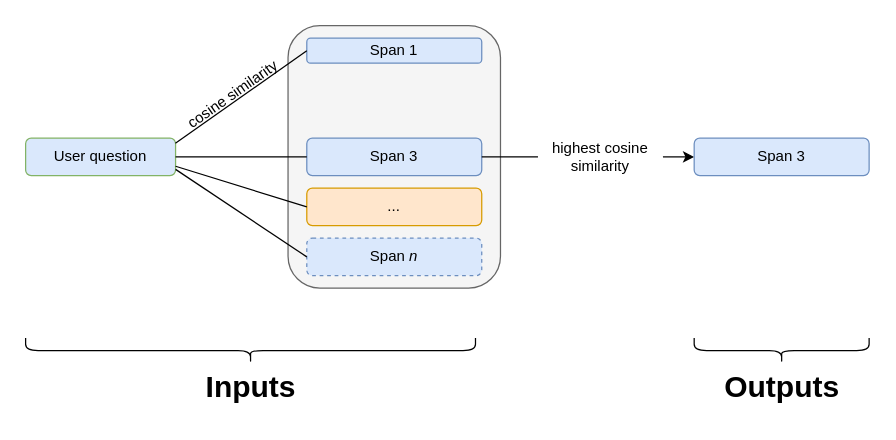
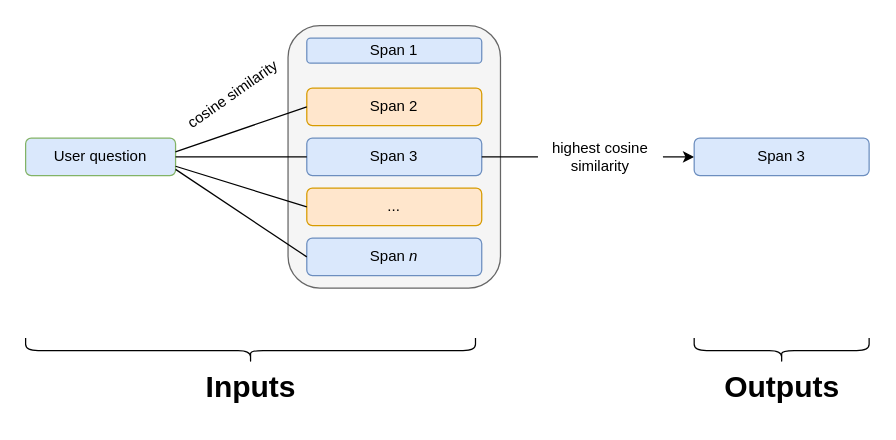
  <mxCell id="0" />
  <mxCell id="1" parent="0" />
  <mxCell id="2" value="" style="rounded=1;whiteSpace=wrap;html=1;shadow=0;glass=0;sketch=0;strokeColor=#666666;fillColor=#f5f5f5;fontColor=#333333;" vertex="1" parent="1"><mxGeometry x="230" y="20" width="170" height="210" as="geometry" /></mxCell>
  <mxCell id="3" value="User question" style="rounded=1;whiteSpace=wrap;html=1;shadow=0;glass=0;sketch=0;strokeColor=#82b366;fillColor=#dae8fc;" vertex="1" parent="1"><mxGeometry x="20" y="110" width="120" height="30" as="geometry" /></mxCell>
  <mxCell id="4" value="Span 1" style="rounded=1;whiteSpace=wrap;html=1;shadow=0;glass=0;sketch=0;strokeColor=#6c8ebf;fillColor=#dae8fc;" vertex="1" parent="1"><mxGeometry x="245" y="30" width="140" height="20" as="geometry" /></mxCell>
+ <mxCell id="5" value="Span 2" style="rounded=1;whiteSpace=wrap;html=1;shadow=0;glass=0;sketch=0;strokeColor=#d79b00;fillColor=#ffe6cc;" vertex="1" parent="1"><mxGeometry x="245" y="70" width="140" height="30" as="geometry" /></mxCell>
  <mxCell id="6" value="Span 3" style="rounded=1;whiteSpace=wrap;html=1;shadow=0;glass=0;sketch=0;strokeColor=#6c8ebf;fillColor=#dae8fc;" vertex="1" parent="1"><mxGeometry x="245" y="110" width="140" height="30" as="geometry" /></mxCell>
  <mxCell id="7" value="..." style="rounded=1;whiteSpace=wrap;html=1;shadow=0;glass=0;sketch=0;strokeColor=#d79b00;fillColor=#ffe6cc;" vertex="1" parent="1"><mxGeometry x="245" y="150" width="140" height="30" as="geometry" /></mxCell>
- <mxCell id="8" value="Span &lt;i&gt;n&lt;/i&gt;" style="rounded=1;whiteSpace=wrap;html=1;shadow=0;glass=0;sketch=0;strokeColor=#6c8ebf;fillColor=#dae8fc;dashed=1;" vertex="1" parent="1"><mxGeometry x="245" y="190" width="140" height="30" as="geometry" /></mxCell>
- <mxCell id="9" value="" style="endArrow=none;html=1;rounded=0;entryX=0;entryY=0.5;entryDx=0;entryDy=0;exitX=0.999;exitY=0.138;exitDx=0;exitDy=0;exitPerimeter=0;" edge="1" parent="1" source="3" target="4"><mxGeometry width="50" height="50" relative="1" as="geometry"><mxPoint x="140" y="100" as="sourcePoint" /><mxPoint x="190" y="-20" as="targetPoint" /></mxGeometry></mxCell>
+ <mxCell id="8" value="Span &lt;i&gt;n&lt;/i&gt;" style="rounded=1;whiteSpace=wrap;html=1;shadow=0;glass=0;sketch=0;strokeColor=#6c8ebf;fillColor=#dae8fc;" vertex="1" parent="1"><mxGeometry x="245" y="190" width="140" height="30" as="geometry" /></mxCell>
+ <mxCell id="10" value="" style="endArrow=none;html=1;rounded=0;entryX=0;entryY=0.5;entryDx=0;entryDy=0;exitX=0.999;exitY=0.365;exitDx=0;exitDy=0;exitPerimeter=0;" edge="1" parent="1" source="3" target="5"><mxGeometry width="50" height="50" relative="1" as="geometry"><mxPoint x="130" y="200" as="sourcePoint" /><mxPoint x="255" y="55" as="targetPoint" /></mxGeometry></mxCell>
  <mxCell id="11" value="" style="endArrow=none;html=1;rounded=0;entryX=0;entryY=0.5;entryDx=0;entryDy=0;exitX=1;exitY=0.5;exitDx=0;exitDy=0;" edge="1" parent="1" source="3" target="6"><mxGeometry width="50" height="50" relative="1" as="geometry"><mxPoint x="170" y="150" as="sourcePoint" /><mxPoint x="275" y="75" as="targetPoint" /></mxGeometry></mxCell>
  <mxCell id="12" value="" style="endArrow=none;html=1;rounded=0;entryX=0;entryY=0.5;entryDx=0;entryDy=0;exitX=1;exitY=0.75;exitDx=0;exitDy=0;" edge="1" parent="1" source="3" target="7"><mxGeometry width="50" height="50" relative="1" as="geometry"><mxPoint x="180" y="160" as="sourcePoint" /><mxPoint x="285" y="85" as="targetPoint" /></mxGeometry></mxCell>
  <mxCell id="13" value="" style="endArrow=none;html=1;rounded=0;entryX=0;entryY=0.5;entryDx=0;entryDy=0;" edge="1" parent="1" target="8"><mxGeometry width="50" height="50" relative="1" as="geometry"><mxPoint x="140" y="135" as="sourcePoint" /><mxPoint x="245" y="60" as="targetPoint" /></mxGeometry></mxCell>
  <mxCell id="14" value="" style="shape=curlyBracket;whiteSpace=wrap;html=1;rounded=1;shadow=0;glass=0;sketch=0;strokeColor=default;fillColor=none;direction=north;" vertex="1" parent="1"><mxGeometry x="20" y="270" width="360" height="20" as="geometry" /></mxCell>
  <mxCell id="15" value="Inputs" style="text;strokeColor=none;fillColor=none;html=1;fontSize=24;fontStyle=1;verticalAlign=middle;align=center;rounded=1;shadow=0;glass=0;sketch=0;" vertex="1" parent="1"><mxGeometry x="150" y="290" width="100" height="40" as="geometry" /></mxCell>
  <mxCell id="16" value="" style="endArrow=classic;html=1;rounded=0;exitX=1;exitY=0.5;exitDx=0;exitDy=0;startArrow=none;" edge="1" parent="1" source="22"><mxGeometry width="50" height="50" relative="1" as="geometry"><mxPoint x="465" y="100" as="sourcePoint" /><mxPoint x="555" y="125" as="targetPoint" /></mxGeometry></mxCell>
  <mxCell id="17" value="Span 3" style="rounded=1;whiteSpace=wrap;html=1;shadow=0;glass=0;sketch=0;strokeColor=#6c8ebf;fillColor=#dae8fc;" vertex="1" parent="1"><mxGeometry x="555" y="110" width="140" height="30" as="geometry" /></mxCell>
  <mxCell id="18" value="cosine similarity" style="text;html=1;strokeColor=none;fillColor=none;align=center;verticalAlign=middle;whiteSpace=wrap;rounded=0;shadow=0;glass=0;sketch=0;rotation=-35;" vertex="1" parent="1"><mxGeometry x="136.38" y="60" width="100" height="30" as="geometry" /></mxCell>
  <mxCell id="19" value="" style="endArrow=none;html=1;rounded=0;exitX=1;exitY=0.5;exitDx=0;exitDy=0;" edge="1" parent="1" source="6" target="22"><mxGeometry width="50" height="50" relative="1" as="geometry"><mxPoint x="385" y="125" as="sourcePoint" /><mxPoint x="520" y="125" as="targetPoint" /></mxGeometry></mxCell>
  <mxCell id="20" value="" style="shape=curlyBracket;whiteSpace=wrap;html=1;rounded=1;shadow=0;glass=0;sketch=0;strokeColor=default;fillColor=none;direction=north;" vertex="1" parent="1"><mxGeometry x="555" y="270" width="140" height="20" as="geometry" /></mxCell>
  <mxCell id="21" value="Outputs" style="text;strokeColor=none;fillColor=none;html=1;fontSize=24;fontStyle=1;verticalAlign=middle;align=center;rounded=1;shadow=0;glass=0;sketch=0;" vertex="1" parent="1"><mxGeometry x="575" y="290" width="100" height="40" as="geometry" /></mxCell>
  <mxCell id="22" value="highest cosine similarity" style="text;html=1;strokeColor=none;fillColor=none;align=center;verticalAlign=middle;whiteSpace=wrap;rounded=0;shadow=0;glass=0;sketch=0;rotation=0;" vertex="1" parent="1"><mxGeometry x="430" y="110" width="100" height="30" as="geometry" /></mxCell>
